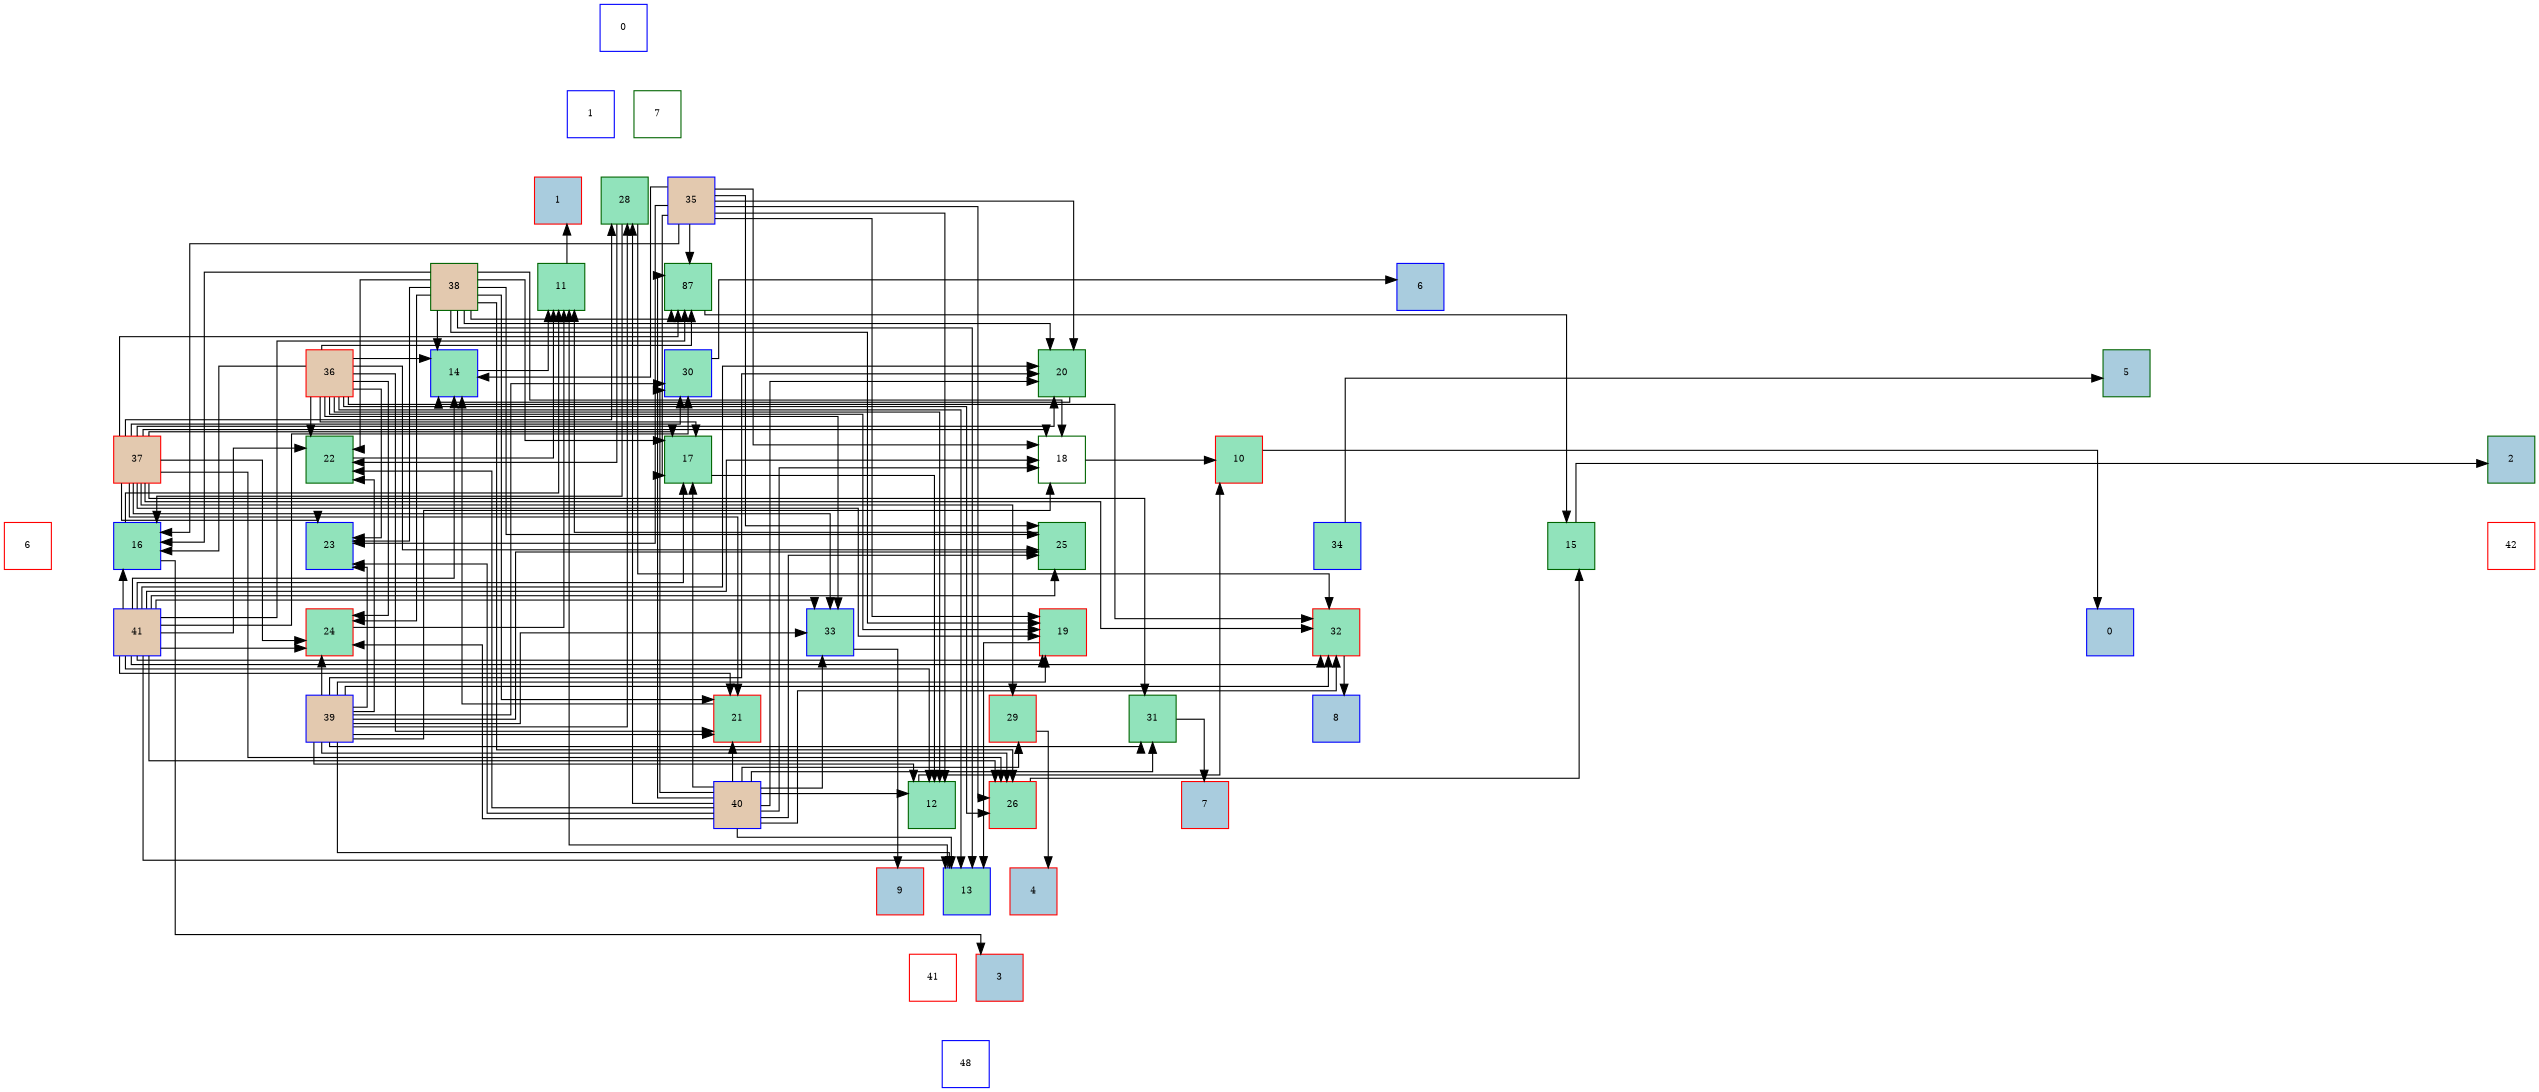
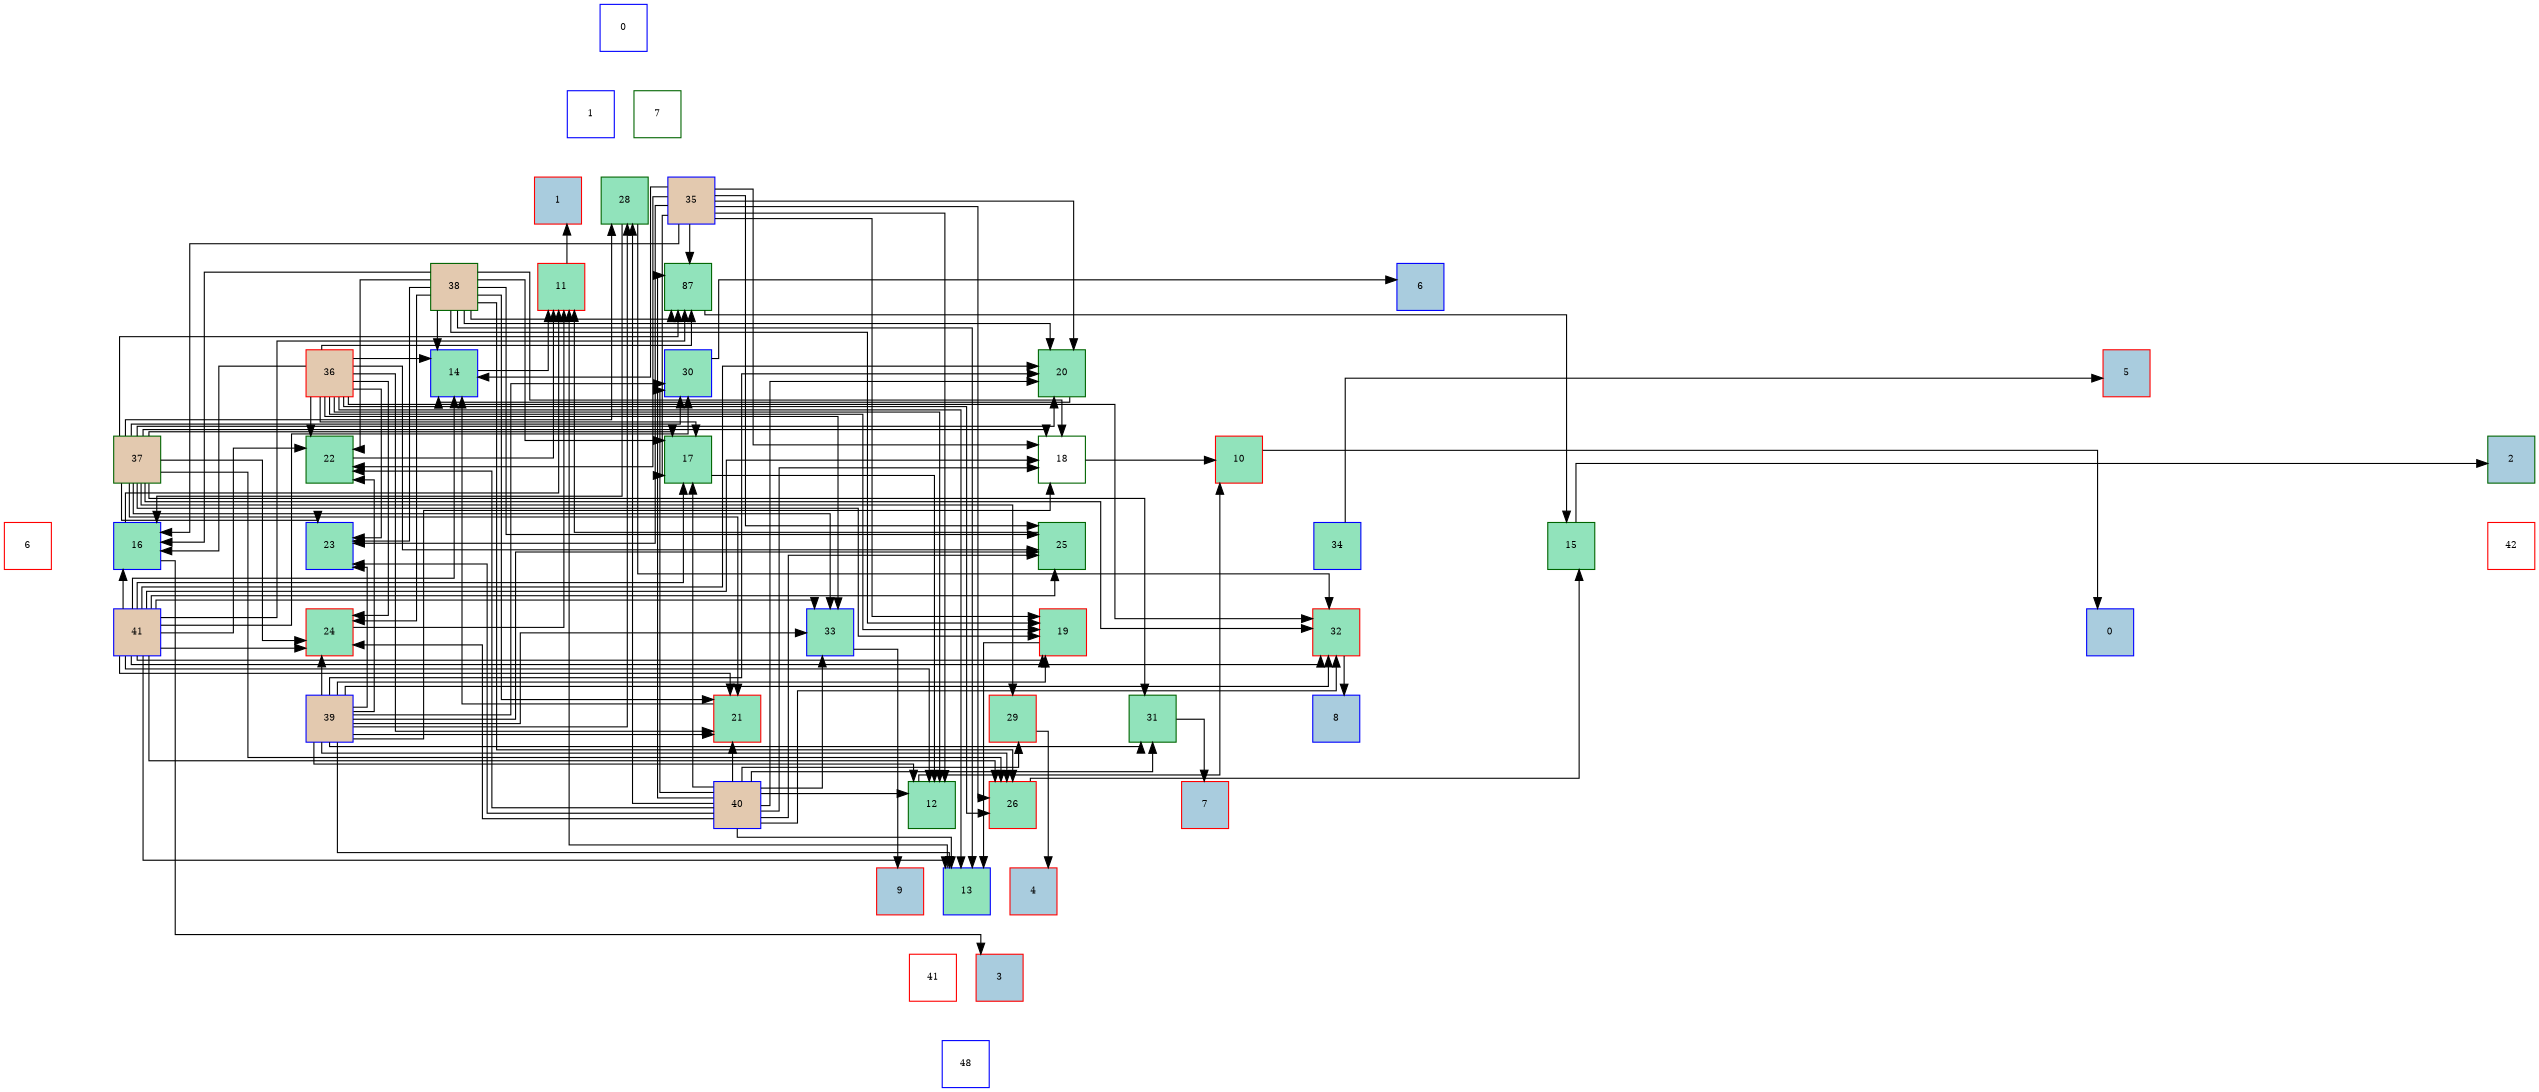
  digraph {
    rank=same
    rankdir=TB
    splines=ortho
    node [color=blue fillcolor="#91e3bb" fixedsize=true fontsize=8 shape=square style=filled]
    edge [constraint=false style=vis]
    n1 [fillcolor="#ffffff" label=0 width=0.6]
    n2 [fillcolor="#ffffff" label=1 width=0.6]
    n3 [color=darkgreen fillcolor="#ffffff" label=7 width=0.6]
    n4 [color=red fillcolor="#a9ccde" label=1 width=0.6]
    n5 [color=darkgreen label=28 width=0.6]
    n6 [fillcolor="#e3c9af" label=35 width=0.6]
    n7 [color=darkgreen fillcolor="#e3c9af" label=38 width=0.6]
-   n8 [color=darkgreen label=11 width=0.6]
+   n8 [color=red label=11 width=0.6]
    n9 [label=16 width=0.6]
    n10 [color=darkgreen label=87 width=0.6]
    n11 [color=red label=32 width=0.6]
    n12 [color=red fillcolor="#e3c9af" label=36 width=0.6]
    n13 [label=14 width=0.6]
    n14 [color=darkgreen label=22 width=0.6]
    n15 [color=darkgreen label=17 width=0.6]
    n16 [label=23 width=0.6]
    n17 [color=red label=24 width=0.6]
    n18 [color=darkgreen label=20 width=0.6]
    n19 [color=darkgreen fillcolor="#ffffff" label=18 width=0.6]
    n20 [color=darkgreen label=25 width=0.6]
    n21 [color=red label=21 width=0.6]
    n22 [color=red label=19 width=0.6]
    n23 [color=red label=26 width=0.6]
    n24 [label=13 width=0.6]
    n25 [label=30 width=0.6]
-   n26 [color=red fillcolor="#e3c9af" label=37 width=0.6]
+   n26 [color=darkgreen fillcolor="#e3c9af" label=37 width=0.6]
    n27 [label=33 width=0.6]
    n28 [color=darkgreen label=12 width=0.6]
    n29 [fillcolor="#e3c9af" label=41 width=0.6]
    n30 [color=red fillcolor="#a9ccde" label=3 width=0.6]
    n31 [color=darkgreen label=15 width=0.6]
    n32 [fillcolor="#e3c9af" label=39 width=0.6]
    n33 [color=red label=10 width=0.6]
    n34 [label=34 width=0.6]
    n35 [fillcolor="#e3c9af" label=40 width=0.6]
    n36 [color=red label=29 width=0.6]
    n37 [color=darkgreen label=31 width=0.6]
    n38 [color=red fillcolor="#a9ccde" label=4 width=0.6]
    n39 [color=red fillcolor="#ffffff" label=41 width=0.6]
    n40 [color=red fillcolor="#ffffff" label=6 width=0.6]
    n41 [color=red fillcolor="#a9ccde" label=9 width=0.6]
    n42 [fillcolor="#a9ccde" label=8 width=0.6]
    n43 [fillcolor="#a9ccde" label=6 width=0.6]
-   n44 [color=darkgreen fillcolor="#a9ccde" label=5 width=0.6]
+   n44 [color=red fillcolor="#a9ccde" label=5 width=0.6]
    n45 [color=red fillcolor="#a9ccde" label=7 width=0.6]
    n46 [fillcolor="#ffffff" label=48 width=0.6]
    n47 [color=darkgreen fillcolor="#a9ccde" label=2 width=0.6]
    n48 [fillcolor="#a9ccde" label=0 width=0.6]
    n49 [color=red fillcolor="#ffffff" label=42 width=0.6]
    n1 -> n2 [constraint=true style=invis]
    n1 -> n3 [constraint=true style=invis]
    n2 -> n4 [constraint=true style=invis]
    n2 -> n5 [constraint=true style=invis]
    n3 -> n5 [constraint=true style=invis]
    n3 -> n6 [constraint=true style=invis]
    n4 -> n7 [constraint=true style=invis]
    n4 -> n8 [constraint=true style=invis]
    n5 -> n8 [constraint=true style=invis]
    n5 -> n9
    n5 -> n10 [constraint=true style=invis]
    n5 -> n11
    n6 -> n9
    n6 -> n10
    n6 -> n10 [constraint=true style=invis]
    n6 -> n13
-   n5 -> n14
+   n6 -> n14
    n6 -> n15
    n6 -> n16
    n6 -> n18
    n6 -> n19
    n6 -> n20
    n6 -> n22
    n6 -> n23
    n6 -> n28
    n6 -> n43 [constraint=true style=invis]
    n7 -> n9
    n7 -> n10
    n7 -> n12 [constraint=true style=invis]
    n7 -> n13
    n7 -> n13 [constraint=true style=invis]
    n7 -> n14
    n7 -> n15
    n7 -> n16
    n7 -> n17
    n7 -> n18
    n7 -> n19
    n7 -> n20
    n7 -> n21
    n7 -> n22
    n7 -> n23
    n7 -> n24
    n8 -> n4
    n8 -> n13 [constraint=true style=invis]
    n8 -> n25 [constraint=true style=invis]
    n9 -> n8
    n9 -> n17 [constraint=true style=invis]
    n9 -> n29 [constraint=true style=invis]
    n9 -> n30
    n10 -> n18 [constraint=true style=invis]
    n10 -> n25 [constraint=true style=invis]
    n10 -> n31
    n11 -> n37 [constraint=true style=invis]
    n11 -> n42
    n11 -> n42 [constraint=true style=invis]
    n12 -> n9
    n12 -> n10
    n12 -> n11
    n12 -> n13
    n12 -> n14
    n12 -> n14 [constraint=true style=invis]
    n12 -> n15
    n12 -> n16
    n12 -> n17
    n12 -> n20
    n12 -> n21
    n12 -> n22
    n12 -> n23
    n12 -> n24
    n12 -> n26 [constraint=true style=invis]
    n12 -> n27
    n12 -> n28
    n13 -> n8
    n13 -> n14 [constraint=true style=invis]
    n13 -> n15 [constraint=true style=invis]
    n14 -> n8
    n14 -> n9 [constraint=true style=invis]
    n14 -> n16 [constraint=true style=invis]
    n15 -> n16 [constraint=true style=invis]
    n15 -> n20 [constraint=true style=invis]
    n15 -> n28
    n16 -> n17 [constraint=true style=invis]
    n16 -> n27 [constraint=true style=invis]
    n17 -> n8
    n17 -> n21 [constraint=true style=invis]
    n17 -> n32 [constraint=true style=invis]
    n18 -> n13
    n18 -> n19 [constraint=true style=invis]
    n18 -> n33 [constraint=true style=invis]
    n19 -> n20 [constraint=true style=invis]
    n19 -> n33
    n19 -> n34 [constraint=true style=invis]
    n20 -> n8
    n20 -> n22 [constraint=true style=invis]
    n20 -> n27 [constraint=true style=invis]
    n21 -> n13
    n21 -> n28 [constraint=true style=invis]
    n21 -> n35 [constraint=true style=invis]
    n22 -> n24
    n22 -> n36 [constraint=true style=invis]
    n22 -> n37 [constraint=true style=invis]
    n23 -> n24 [constraint=true style=invis]
    n23 -> n31
    n23 -> n38 [constraint=true style=invis]
    n24 -> n8
    n24 -> n30 [constraint=true style=invis]
    n24 -> n39 [constraint=true style=invis]
    n25 -> n15 [constraint=true style=invis]
    n25 -> n19 [constraint=true style=invis]
    n25 -> n43
    n26 -> n5
    n26 -> n9 [constraint=true style=invis]
    n26 -> n10
    n26 -> n11
    n26 -> n15
    n26 -> n16
    n26 -> n17
    n26 -> n18
    n26 -> n19
    n26 -> n21
    n26 -> n22
    n26 -> n23
    n26 -> n25
    n26 -> n27
    n26 -> n36
    n26 -> n37
    n26 -> n40 [constraint=true style=invis]
    n27 -> n21 [constraint=true style=invis]
    n27 -> n36 [constraint=true style=invis]
    n27 -> n41
    n28 -> n24 [constraint=true style=invis]
    n28 -> n33
    n28 -> n41 [constraint=true style=invis]
    n29 -> n9
    n29 -> n10
    n29 -> n11
    n29 -> n13
    n29 -> n14
    n29 -> n15
    n29 -> n17
    n29 -> n18
    n29 -> n19
    n29 -> n20
    n29 -> n21
    n29 -> n22
    n29 -> n23
    n29 -> n24
    n29 -> n25
    n29 -> n27
    n29 -> n28
    n29 -> n32 [constraint=true style=invis]
    n30 -> n46 [constraint=true style=invis]
    n31 -> n11 [constraint=true style=invis]
    n31 -> n47
    n31 -> n48 [constraint=true style=invis]
    n32 -> n5
    n32 -> n11
    n32 -> n14
    n32 -> n16
    n32 -> n17
    n32 -> n18
    n32 -> n19
    n32 -> n20
    n32 -> n21
    n32 -> n22
    n32 -> n23
    n32 -> n24
    n32 -> n25
    n32 -> n27
    n32 -> n28
    n32 -> n35 [constraint=true style=invis]
    n32 -> n37
    n33 -> n31 [constraint=true style=invis]
    n33 -> n34 [constraint=true style=invis]
    n33 -> n48
    n34 -> n11 [constraint=true style=invis]
    n34 -> n22 [constraint=true style=invis]
    n34 -> n44
    n35 -> n5
    n35 -> n10
    n35 -> n11
    n35 -> n14
    n35 -> n15
    n35 -> n16
    n35 -> n17
    n35 -> n18
    n35 -> n19
    n35 -> n20
    n35 -> n21
    n35 -> n24
    n35 -> n25
    n35 -> n27
    n35 -> n28
    n35 -> n36
    n35 -> n37
    n35 -> n41 [constraint=true style=invis]
    n36 -> n23 [constraint=true style=invis]
    n36 -> n28 [constraint=true style=invis]
    n36 -> n38
    n37 -> n23 [constraint=true style=invis]
    n37 -> n45
    n37 -> n45 [constraint=true style=invis]
    n38 -> n30 [constraint=true style=invis]
    n39 -> n46 [constraint=true style=invis]
    n40 -> n29 [constraint=true style=invis]
    n41 -> n39 [constraint=true style=invis]
    n42 -> n45 [constraint=true style=invis]
    n43 -> n18 [constraint=true style=invis]
    n43 -> n44 [constraint=true style=invis]
    n44 -> n33 [constraint=true style=invis]
    n44 -> n47 [constraint=true style=invis]
    n45 -> n38 [constraint=true style=invis]
    n47 -> n31 [constraint=true style=invis]
    n47 -> n49 [constraint=true style=invis]
    n48 -> n42 [constraint=true style=invis]
    n49 -> n48 [constraint=true style=invis]
  }
